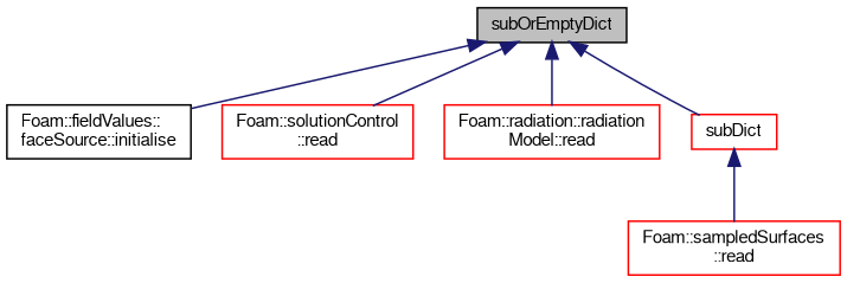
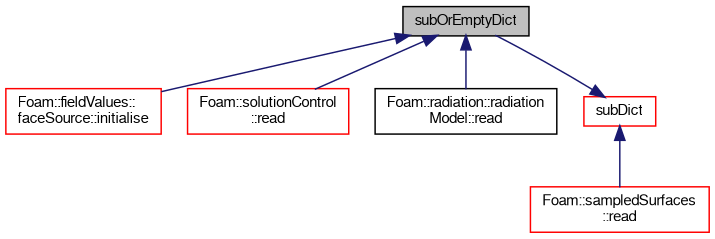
  digraph {
    rankdir=TB
    node [color=red fontname=FreeSans fontsize=10 shape=record]
    edge [color=midnightblue dir=back fontname=FreeSans fontsize=10 labelfontname=FreeSans labelfontsize=10 style=solid]
    n1 [color=black fillcolor=grey75 fontcolor=black height=0.2 label=subOrEmptyDict style=filled width=0.4]
-   n2 [color=black height=0.2 label="Foam::fieldValues::\lfaceSource::initialise" width=0.4]
+   n2 [height=0.2 label="Foam::fieldValues::\lfaceSource::initialise" width=0.4]
    n3 [height=0.2 label="Foam::solutionControl\l::read" width=0.4]
-   n4 [height=0.2 label="Foam::radiation::radiation\lModel::read" width=0.4]
+   n4 [color=black height=0.2 label="Foam::radiation::radiation\lModel::read" width=0.4]
    n5 [height=0.2 label=subDict width=0.4]
    n6 [height=0.2 label="Foam::sampledSurfaces\l::read" width=0.4]
    n1 -> n2
    n1 -> n3
    n1 -> n4
-   n1 -> n5
+   n5 -> n1
    n5 -> n6
  }
